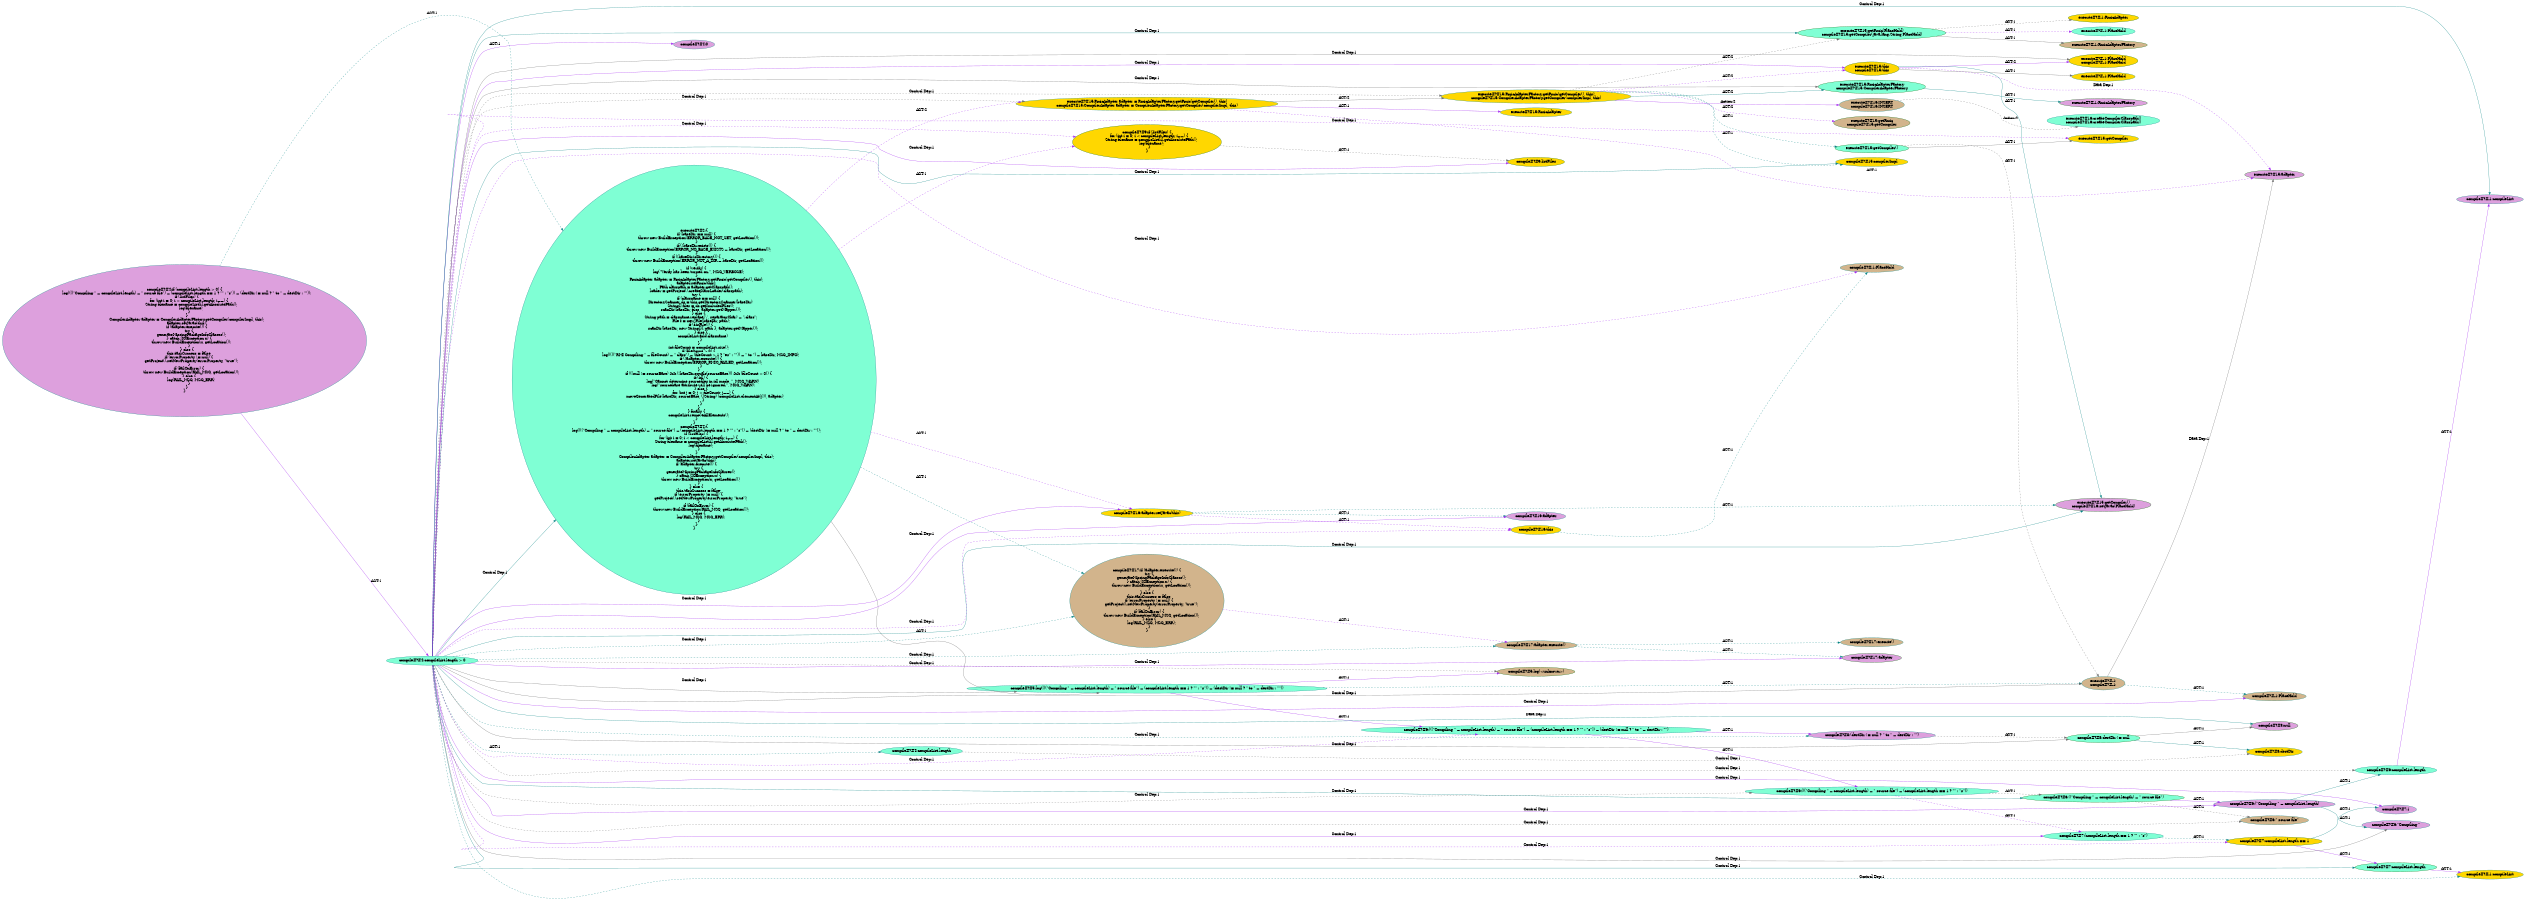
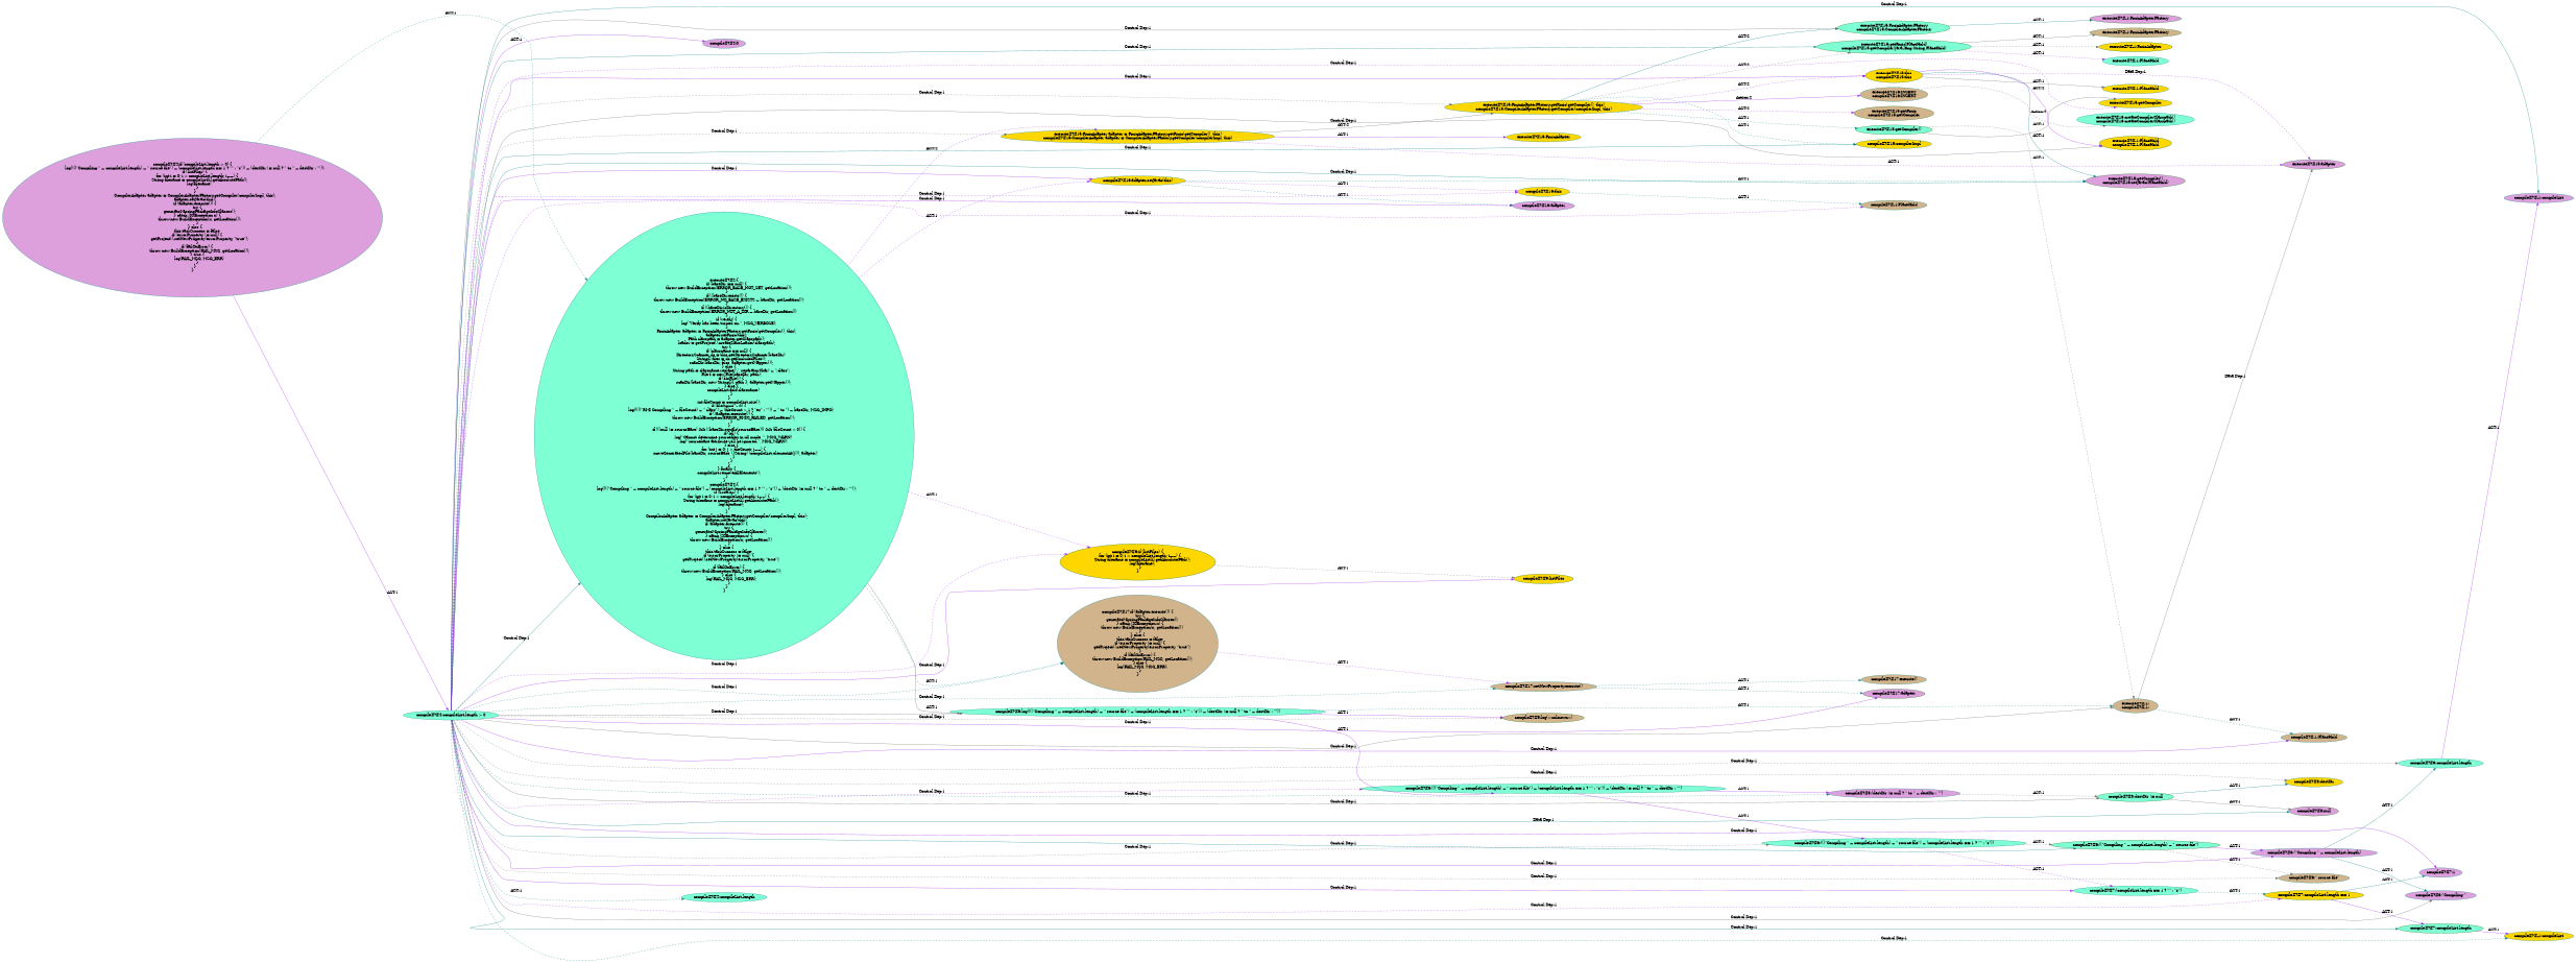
  digraph {
    rankdir=LR
    node [color=teal fillcolor=aquamarine shape=ellipse style=filled]
    edge [color=purple style=solid]
    n1 [fillcolor=tan label="execute#?#16:INSERT\ncompile#?#16:INSERT"]
    n2 [label="execute#?#16:createCompilerClasspath()\ncompile#?#16:createCompilerClasspath()"]
    n3 [fillcolor=gold label="execute#?#15:RmicAdapterFactory.getRmic(getCompiler(), this)\ncompile#?#15:CompilerAdapterFactory.getCompiler(compilerImpl, this)"]
    n4 [color=darkgreen fillcolor=tan label="execute#?#15:getRmic\ncompile#?#15:getCompiler"]
    n5 [color=darkgreen label="execute#?#15:RmicAdapterFactory\ncompile#?#15:CompilerAdapterFactory"]
    n6 [color=darkgreen label="execute#?#15:getRmic(PlaceHold)\ncompile#?#15:getCompiler(java.lang.String,PlaceHold)"]
    n7 [color=darkgreen label="execute#?#15:getCompiler()"]
    n8 [color=darkgreen fillcolor=gold label="execute#?#15:this\ncompile#?#15:this"]
    n9 [fillcolor=gold label="compile#?#15:compilerImpl"]
    n10 [color=darkgreen fillcolor=plum label="execute#?#-1:RmicAdapterFactory"]
    n11 [color=darkgreen fillcolor=tan label="execute#?#-1:RmicAdapterFactory"]
    n12 [color=darkgreen fillcolor=gold label="execute#?#-1:RmicAdapter"]
    n13 [label="execute#?#-1:PlaceHold"]
    n14 [fillcolor=gold label="execute#?#15:getCompiler"]
    n15 [fillcolor=tan label="execute#?#-1:\ncompile#?#-1:"]
    n16 [color=darkgreen fillcolor=plum label="execute#?#15:adapter"]
    n17 [color=darkgreen fillcolor=plum label="execute#?#15:getCompiler()\ncompile#?#16:setJavac(PlaceHold)"]
    n18 [fillcolor=gold label="execute#?#-1:PlaceHold"]
    n19 [color=darkgreen fillcolor=gold label="execute#?#-1:PlaceHold\ncompile#?#-1:PlaceHold"]
    n20 [fillcolor=gold label="execute#?#15:RmicAdapter adapter = RmicAdapterFactory.getRmic(getCompiler(), this)\ncompile#?#15:CompilerAdapter adapter = CompilerAdapterFactory.getCompiler(compilerImpl, this)"]
    n21 [fillcolor=gold label="execute#?#15:RmicAdapter"]
    n22 [label="execute#?#2:\{\n    if (baseDir == null) \{\n        throw new BuildException(ERROR_BASE_NOT_SET, getLocation());\n    \}\n    if (!baseDir.exists()) \{\n        throw new BuildException(ERROR_NO_BASE_EXISTS + baseDir, getLocation());\n    \}\n    if (!baseDir.isDirectory()) \{\n        throw new BuildException(ERROR_NOT_A_DIR + baseDir, getLocation());\n    \}\n    if (verify) \{\n        log(\"Verify has been turned on.\", MSG_VERBOSE);\n    \}\n    RmicAdapter adapter = RmicAdapterFactory.getRmic(getCompiler(), this);\n    adapter.setRmic(this);\n    Path classpath = adapter.getClasspath();\n    loader = getProject().createClassLoader(classpath);\n    try \{\n        if (classname == null) \{\n            DirectoryScanner ds = this.getDirectoryScanner(baseDir);\n            String[] files = ds.getIncludedFiles();\n            scanDir(baseDir, files, adapter.getMapper());\n        \} else \{\n            String path = classname.replace('.', separatorChar) + \".class\";\n            File f = new File(baseDir, path);\n            if (f.isFile()) \{\n                scanDir(baseDir, new String[]\{ path \}, adapter.getMapper());\n            \} else \{\n                compileList.add(classname);\n            \}\n        \}\n        int fileCount = compileList.size();\n        if (fileCount > 0) \{\n            log(((((\"RMI Compiling \" + fileCount) + \" class\") + (fileCount > 1 ? \"es\" : \"\")) + \" to \") + baseDir, MSG_INFO);\n            if (!adapter.execute()) \{\n                throw new BuildException(ERROR_RMIC_FAILED, getLocation());\n            \}\n        \}\n        if (((null != sourceBase) && (!baseDir.equals(sourceBase))) && (fileCount > 0)) \{\n            if (idl) \{\n                log(\"Cannot determine sourcefiles in idl mode, \", MSG_WARN);\n                log(\"sourcebase attribute will be ignored.\", MSG_WARN);\n            \} else \{\n                for (int j = 0; j < fileCount; j++) \{\n                    moveGeneratedFile(baseDir, sourceBase, ((String) (compileList.elementAt(j))), adapter);\n                \}\n            \}\n        \}\n    \} finally \{\n        compileList.removeAllElements();\n    \}\n\}\ncompile#?#4:\{\n    log((((\"Compiling \" + compileList.length) + \" source file\") + (compileList.length == 1 ? \"\" : \"s\")) + (destDir != null ? \" to \" + destDir : \"\"));\n    if (listFiles) \{\n        for (int i = 0; i < compileList.length; i++) \{\n            String filename = compileList[i].getAbsolutePath();\n            log(filename);\n        \}\n    \}\n    CompilerAdapter adapter = CompilerAdapterFactory.getCompiler(compilerImpl, this);\n    adapter.setJavac(this);\n    if (adapter.execute()) \{\n        try \{\n            generateMissingPackageInfoClasses();\n        \} catch (IOException x) \{\n            throw new BuildException(x, getLocation());\n        \}\n    \} else \{\n        this.taskSuccess = false;\n        if (errorProperty != null) \{\n            getProject().setNewProperty(errorProperty, \"true\");\n        \}\n        if (failOnError) \{\n            throw new BuildException(FAIL_MSG, getLocation());\n        \} else \{\n            log(FAIL_MSG, MSG_ERR);\n        \}\n    \}\n\}"]
    n23 [fillcolor=tan label="compile#?#17:if (adapter.execute()) \{\n    try \{\n        generateMissingPackageInfoClasses();\n    \} catch (IOException x) \{\n        throw new BuildException(x, getLocation());\n    \}\n\} else \{\n    this.taskSuccess = false;\n    if (errorProperty != null) \{\n        getProject().setNewProperty(errorProperty, \"true\");\n    \}\n    if (failOnError) \{\n        throw new BuildException(FAIL_MSG, getLocation());\n    \} else \{\n        log(FAIL_MSG, MSG_ERR);\n    \}\n\}"]
    n24 [label="compile#?#5:log((((\"Compiling \" + compileList.length) + \" source file\") + (compileList.length == 1 ? \"\" : \"s\")) + (destDir != null ? \" to \" + destDir : \"\"))"]
    n25 [color=darkgreen fillcolor=gold label="compile#?#9:if (listFiles) \{\n    for (int i = 0; i < compileList.length; i++) \{\n        String filename = compileList[i].getAbsolutePath();\n        log(filename);\n    \}\n\}"]
    n26 [fillcolor=gold label="compile#?#16:adapter.setJavac(this)"]
-   n27 [fillcolor=tan label="compile#?#17:adapter.execute()"]
+   n27 [fillcolor=tan label="compile#?#17:setNewProperty.execute()"]
    n28 [label="compile#?#6:(((\"Compiling \" + compileList.length) + \" source file\") + (compileList.length == 1 ? \"\" : \"s\")) + (destDir != null ? \" to \" + destDir : \"\")"]
    n29 [color=darkgreen fillcolor=tan label="compile#?#5:log(<unknown>)"]
    n30 [color=darkgreen fillcolor=gold label="compile#?#9:listFiles"]
    n31 [fillcolor=gold label="compile#?#16:this"]
    n32 [fillcolor=plum label="compile#?#16:adapter"]
    n33 [fillcolor=tan label="compile#?#-1:PlaceHold"]
    n34 [label="compile#?#7:(compileList.length == 1 ? \"\" : \"s\")"]
    n35 [color=darkgreen fillcolor=gold label="compile#?#7:compileList.length == 1"]
    n36 [color=darkgreen label="compile#?#7:compileList.length"]
    n37 [fillcolor=plum label="compile#?#7:1"]
    n38 [fillcolor=plum label="compile#?#8:(destDir != null ? \" to \" + destDir : \"\")"]
    n39 [label="compile#?#6:(((\"Compiling \" + compileList.length) + \" source file\") + (compileList.length == 1 ? \"\" : \"s\"))"]
    n40 [color=darkgreen label="compile#?#8:destDir != null"]
    n41 [color=darkgreen label="compile#?#6:((\"Compiling \" + compileList.length) + \" source file\")"]
    n42 [fillcolor=gold label="compile#?#-1:compileList"]
    n43 [label="compile#?#4:compileList.length > 0"]
    n44 [color=darkgreen fillcolor=plum label="compile#?#17:adapter"]
    n45 [label="compile#?#6:compileList.length"]
    n46 [fillcolor=gold label="compile#?#8:destDir"]
    n47 [label="compile#?#4:compileList.length"]
    n48 [fillcolor=tan label="compile#?#6:\" source file\""]
    n49 [fillcolor=plum label="compile#?#6:\"Compiling \""]
    n50 [fillcolor=plum label="compile#?#6:(\"Compiling \" + compileList.length)"]
    n51 [color=darkgreen fillcolor=plum label="compile#?#8:null"]
    n52 [fillcolor=plum label="compile#?#4:0"]
    n53 [fillcolor=plum label="compile#?#-1:compileList"]
    n54 [fillcolor=tan label="compile#?#-1:PlaceHold"]
    n55 [fillcolor=tan label="compile#?#17:execute()"]
    n56 [fillcolor=plum label="compile#?#4:if (compileList.length > 0) \{\n    log((((\"Compiling \" + compileList.length) + \" source file\") + (compileList.length == 1 ? \"\" : \"s\")) + (destDir != null ? \" to \" + destDir : \"\"));\n    if (listFiles) \{\n        for (int i = 0; i < compileList.length; i++) \{\n            String filename = compileList[i].getAbsolutePath();\n            log(filename);\n        \}\n    \}\n    CompilerAdapter adapter = CompilerAdapterFactory.getCompiler(compilerImpl, this);\n    adapter.setJavac(this);\n    if (adapter.execute()) \{\n        try \{\n            generateMissingPackageInfoClasses();\n        \} catch (IOException x) \{\n            throw new BuildException(x, getLocation());\n        \}\n    \} else \{\n        this.taskSuccess = false;\n        if (errorProperty != null) \{\n            getProject().setNewProperty(errorProperty, \"true\");\n        \}\n        if (failOnError) \{\n            throw new BuildException(FAIL_MSG, getLocation());\n        \} else \{\n            log(FAIL_MSG, MSG_ERR);\n        \}\n    \}\n\}"]
    n1 -> n2 [color=gray40 label="Action:2" style=dashed]
    n3 -> n1 [label="Action:2"]
    n3 -> n4 [label="AST:2" style=dashed]
    n3 -> n5 [color=teal label="AST:2"]
    n3 -> n6 [color=gray40 label="AST:2" style=dashed]
    n3 -> n7 [color=teal label="AST:1" style=dashed]
    n3 -> n8 [label="AST:2" style=dashed]
    n3 -> n9 [color=teal label="AST:1" style=dashed]
    n5 -> n10 [color=teal label="AST:1"]
    n6 -> n11 [color=gray40 label="AST:1"]
    n6 -> n12 [color=gray40 label="AST:1" style=dashed]
    n6 -> n13 [label="AST:1" style=dashed]
    n7 -> n14 [color=gray40 label="AST:1"]
    n7 -> n15 [color=gray40 label="AST:1" style=dashed]
    n8 -> n16 [label="Data Dep:1" style=dashed]
    n8 -> n17 [color=teal label="AST:1"]
    n8 -> n18 [color=gray40 label="AST:1"]
    n8 -> n19 [label="AST:2"]
    n15 -> n16 [color=gray40 label="Data Dep:1"]
    n15 -> n33 [color=teal label="AST:1" style=dashed]
    n20 -> n3 [color=gray40 label="AST:2"]
    n20 -> n16 [label="AST:1" style=dashed]
    n20 -> n21 [label="AST:1"]
    n22 -> n20 [label="AST:2" style=dashed]
    n22 -> n23 [color=teal label="AST:1" style=dashed]
    n22 -> n24 [color=gray40 label="AST:1"]
    n22 -> n25 [label="AST:1" style=dashed]
    n22 -> n26 [label="AST:1" style=dashed]
    n23 -> n27 [label="AST:1" style=dashed]
    n24 -> n15 [color=teal label="AST:1" style=dashed]
    n24 -> n28 [label="AST:1"]
    n24 -> n29 [label="AST:1"]
    n25 -> n30 [color=gray40 label="AST:1" style=dashed]
    n26 -> n17 [color=teal label="AST:1" style=dashed]
    n26 -> n31 [label="AST:1" style=dashed]
    n26 -> n32 [color=teal label="AST:1" style=dashed]
    n27 -> n44 [color=teal label="AST:1" style=dashed]
    n27 -> n55 [color=teal label="AST:1" style=dashed]
    n28 -> n38 [label="AST:1"]
    n28 -> n39 [label="AST:1"]
    n31 -> n54 [color=teal label="AST:1" style=dashed]
    n34 -> n35 [color=teal label="AST:1" style=dashed]
    n35 -> n36 [label="AST:1"]
    n35 -> n37 [color=teal label="AST:1"]
    n36 -> n42 [label="AST:1"]
    n38 -> n40 [color=gray40 label="AST:1" style=dashed]
    n39 -> n34 [label="AST:1" style=dashed]
    n39 -> n41 [color=gray40 label="AST:1" style=dashed]
    n40 -> n46 [color=teal label="AST:1"]
    n40 -> n51 [color=gray40 label="AST:1"]
    n41 -> n48 [color=gray40 label="AST:1" style=dashed]
    n41 -> n50 [label="AST:1"]
    n43 -> n3 [color=gray40 label="Control Dep:1" style=dashed]
    n43 -> n5 [color=gray40 label="Control Dep:1"]
    n43 -> n6 [color=teal label="Control Dep:1"]
    n43 -> n8 [label="Control Dep:1"]
    n43 -> n9 [color=teal label="Control Dep:1"]
    n43 -> n14 [label="Control Dep:1" style=dashed]
    n43 -> n15 [color=gray40 label="Control Dep:1"]
    n43 -> n17 [color=teal label="Control Dep:1"]
    n43 -> n19 [color=gray40 label="Control Dep:1"]
    n43 -> n20 [color=gray40 label="Control Dep:1" style=dashed]
    n43 -> n22 [color=teal label="Control Dep:1"]
    n43 -> n23 [color=teal label="Control Dep:1" style=dashed]
    n43 -> n24 [color=gray40 label="Control Dep:1"]
    n43 -> n25 [label="Control Dep:1" style=dashed]
    n43 -> n26 [label="Control Dep:1"]
    n43 -> n27 [color=teal label="Control Dep:1" style=dashed]
    n43 -> n28 [label="Control Dep:1" style=dashed]
    n43 -> n29 [color=gray40 label="Control Dep:1" style=dashed]
    n43 -> n30 [label="Control Dep:1"]
    n43 -> n31 [label="Control Dep:1" style=dashed]
    n43 -> n32 [label="Control Dep:1"]
    n43 -> n33 [label="Control Dep:1"]
    n43 -> n34 [label="Control Dep:1"]
    n43 -> n35 [label="Control Dep:1" style=dashed]
    n43 -> n36 [color=teal label="Control Dep:1"]
    n43 -> n37 [label="Control Dep:1"]
    n43 -> n38 [color=teal label="Control Dep:1" style=dashed]
    n43 -> n39 [color=gray40 label="Control Dep:1" style=dashed]
    n43 -> n40 [color=gray40 label="Control Dep:1"]
    n43 -> n41 [color=teal label="Control Dep:1"]
    n43 -> n42 [color=teal label="Control Dep:1" style=dashed]
    n43 -> n44 [label="Control Dep:1"]
    n43 -> n45 [color=gray40 label="Control Dep:1" style=dashed]
-   n47 -> n46 [color=gray40 label="Control Dep:1" style=dashed]
+   n43 -> n46 [color=gray40 label="Control Dep:1" style=dashed]
    n43 -> n47 [color=teal label="AST:1" style=dashed]
    n43 -> n48 [color=gray40 label="Control Dep:1" style=dashed]
    n43 -> n49 [color=gray40 label="Control Dep:1"]
    n43 -> n50 [label="Control Dep:1"]
    n43 -> n51 [color=teal label="Data Dep:1"]
    n43 -> n52 [label="AST:1"]
    n43 -> n53 [color=teal label="Control Dep:1"]
    n43 -> n54 [label="Control Dep:1" style=dashed]
    n45 -> n53 [label="AST:1"]
    n50 -> n45 [color=teal label="AST:1"]
    n50 -> n49 [color=teal label="AST:1"]
    n56 -> n22 [color=teal label="AST:1" style=dashed]
    n56 -> n43 [label="AST:1"]
  }
